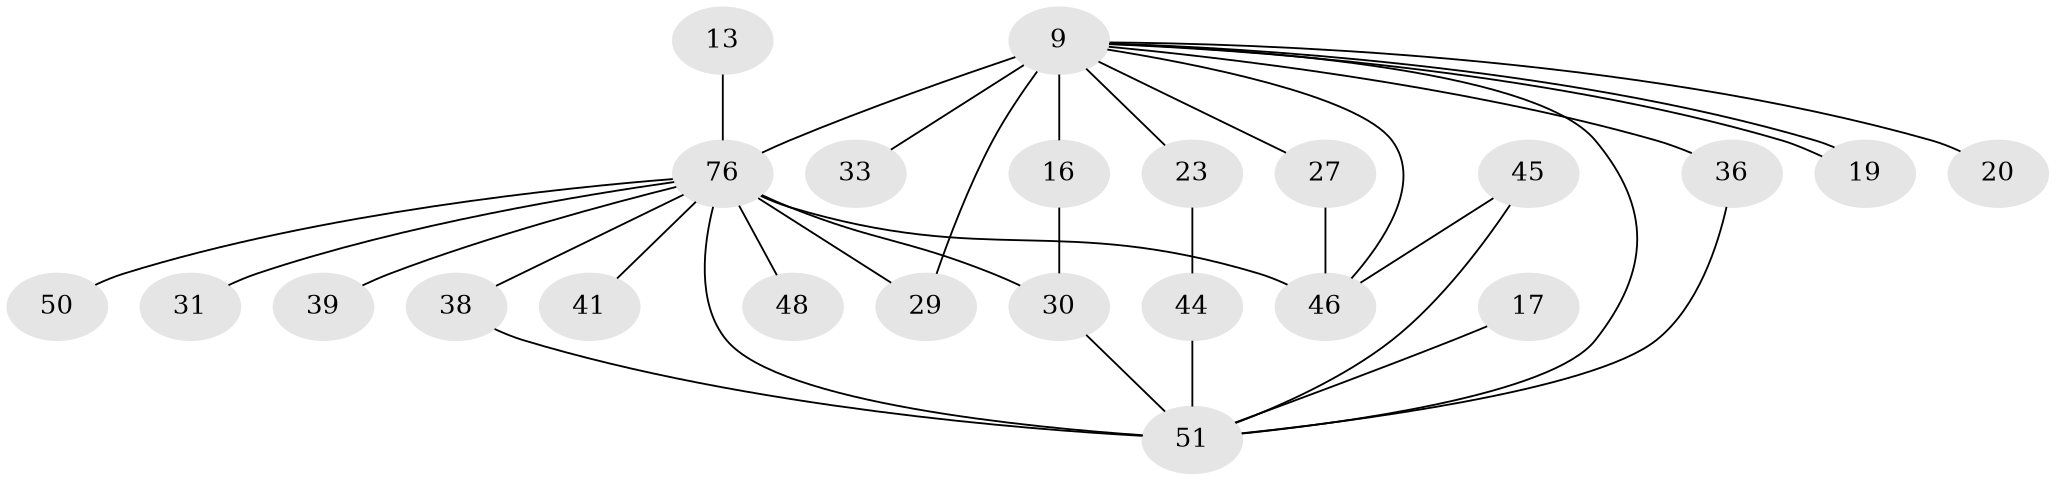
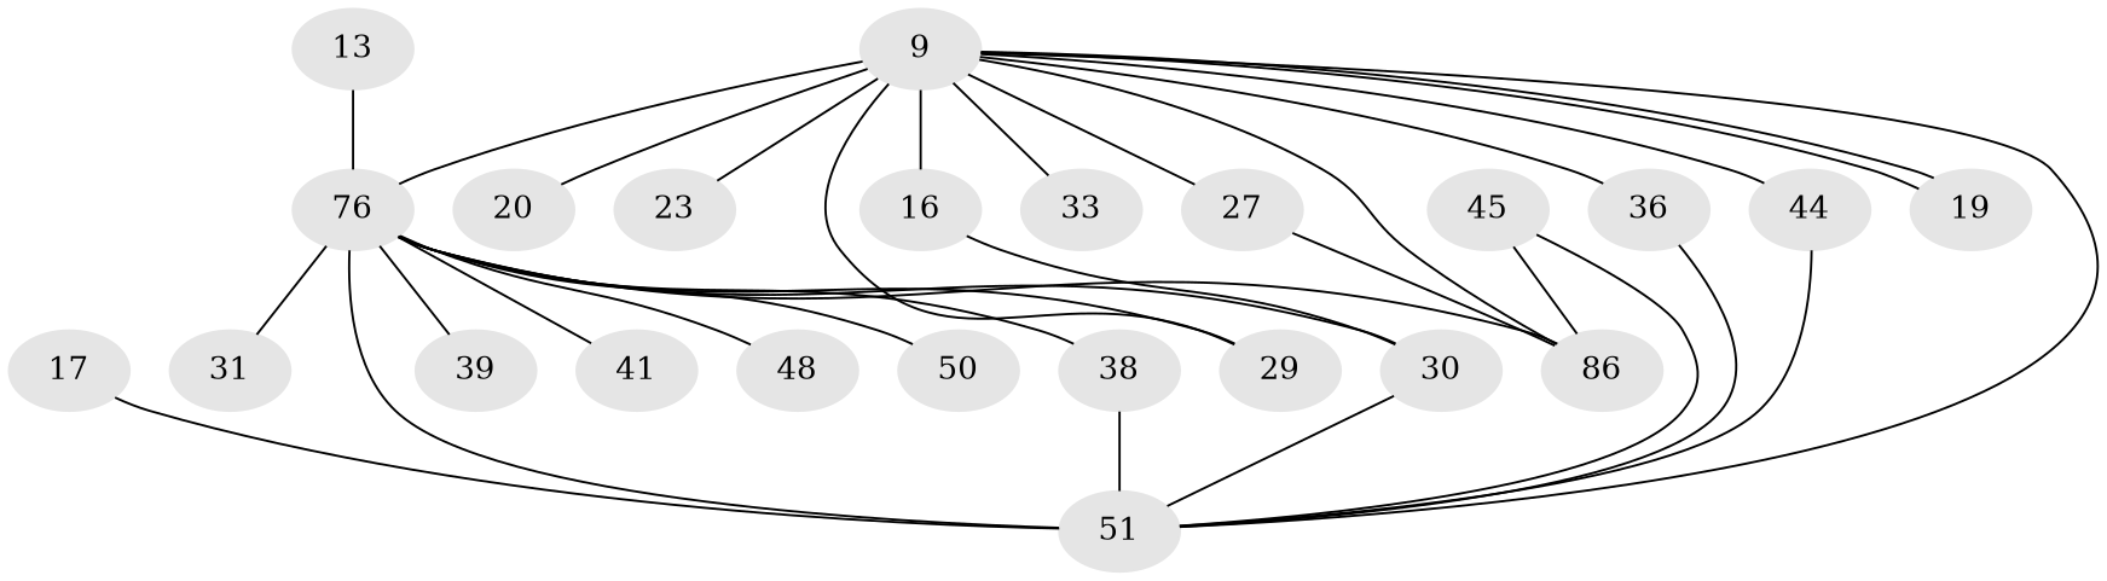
  graph {
    node [color=gray90 style=filled]
    9 [super="+4+6"]
    16 [super="+14"]
    19
    20
    23 [super="+15"]
    n6 [label=76 super="+10+17"]
    27 [super="+18"]
    29
    33 [super="+24"]
    36
    44 [super="+22"]
-   46 [super="+34+25+43"]
+   46 [super="+34+25+43" label=86]
    51 [super="+40+21"]
    30 [super="+28"]
    31
    38
    39
    41
    48
    50
    13
    45
    n23 [label=17]
    9 -- 16 [weight=3]
    9 -- 19
    9 -- 19
    9 -- 20 [weight=2]
    9 -- 23 [weight=2]
    9 -- n6 [weight=18]
    9 -- 27 [weight=3]
    9 -- 29
    9 -- 33 [weight=3]
    9 -- 36
-   23 -- 44
+   9 -- 44
    9 -- 46
    9 -- 51 [weight=10]
    16 -- 30
    n6 -- 29
    n6 -- 46 [weight=4]
    n6 -- 51 [weight=12]
    n6 -- 30
    n6 -- 31 [weight=2]
    n6 -- 38
    n6 -- 39
    n6 -- 41 [weight=2]
    n6 -- 48 [weight=2]
    n6 -- 50 [weight=2]
    27 -- 46
    36 -- 51
    44 -- 51
    30 -- 51
    38 -- 51
    13 -- n6 [weight=2]
    45 -- 46
    45 -- 51
    n23 -- 51 [weight=2]
  }
